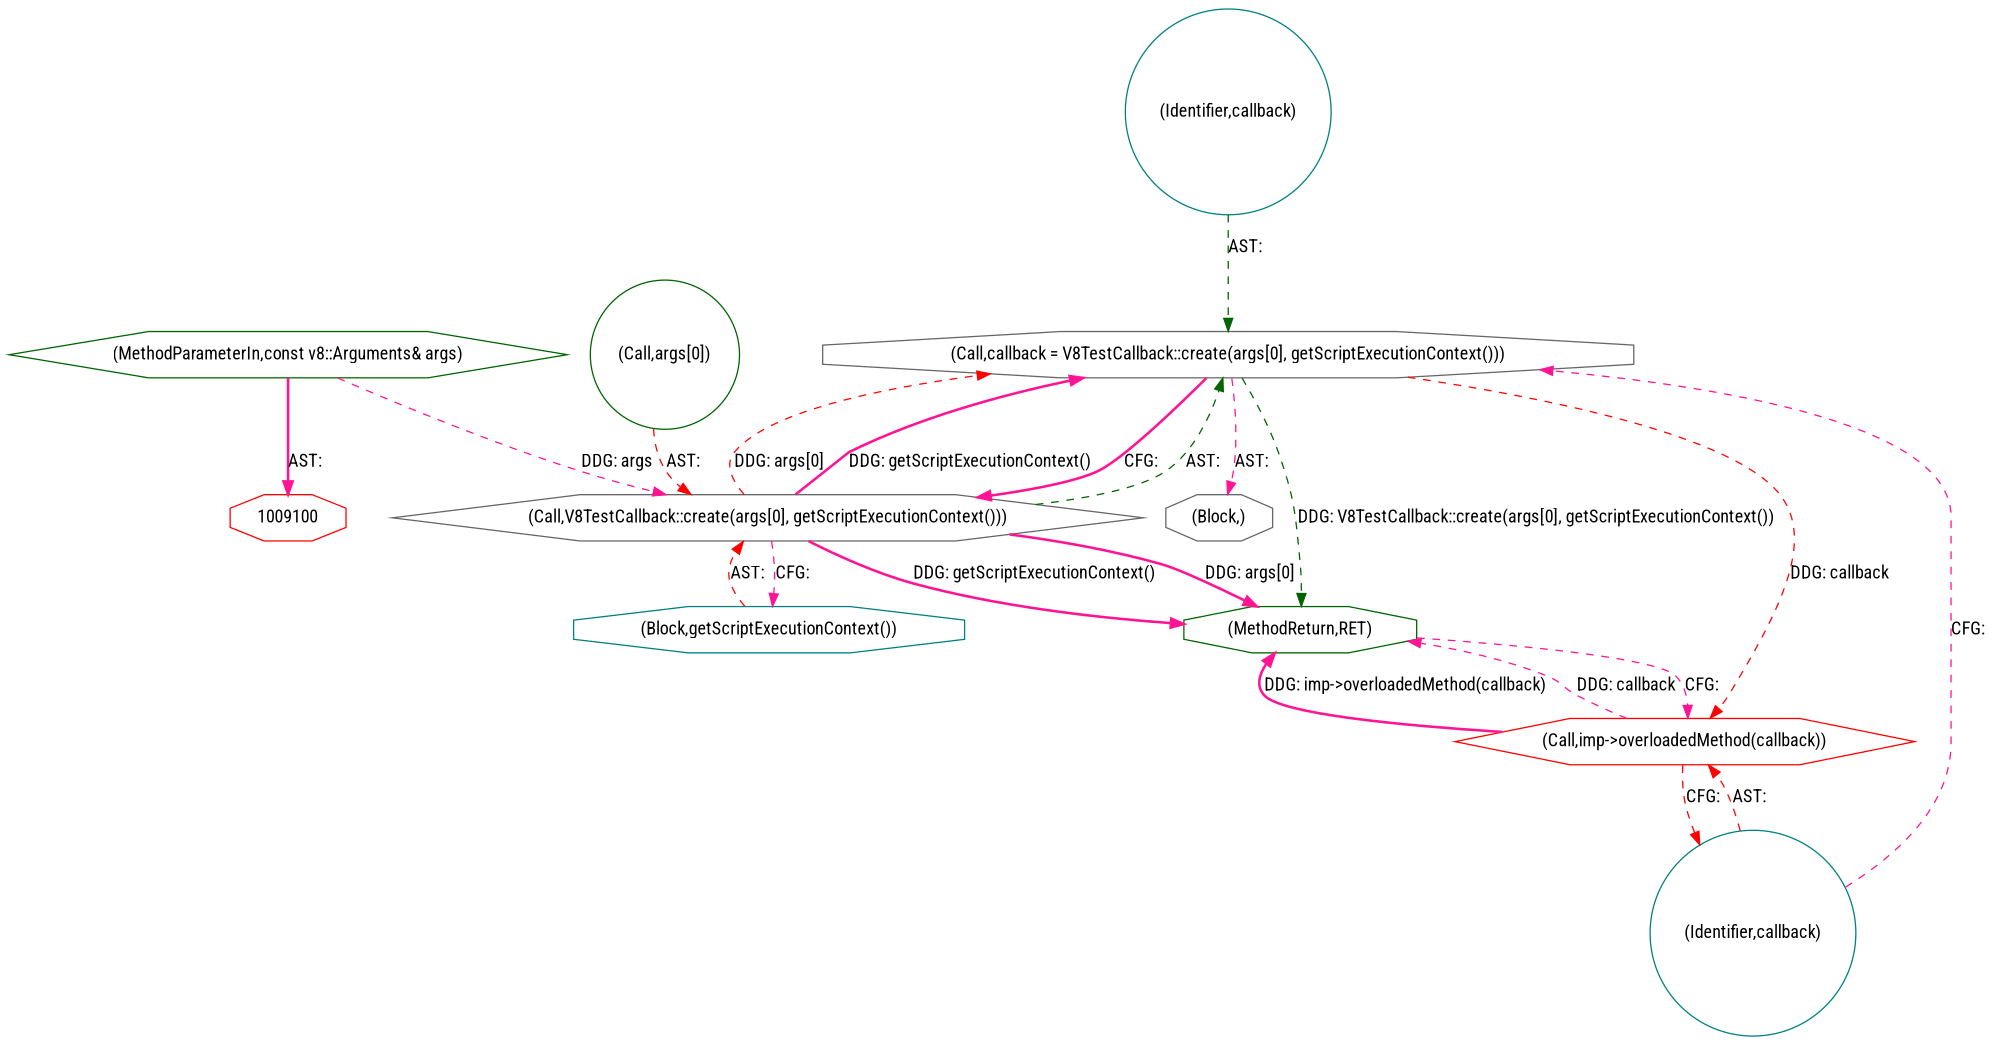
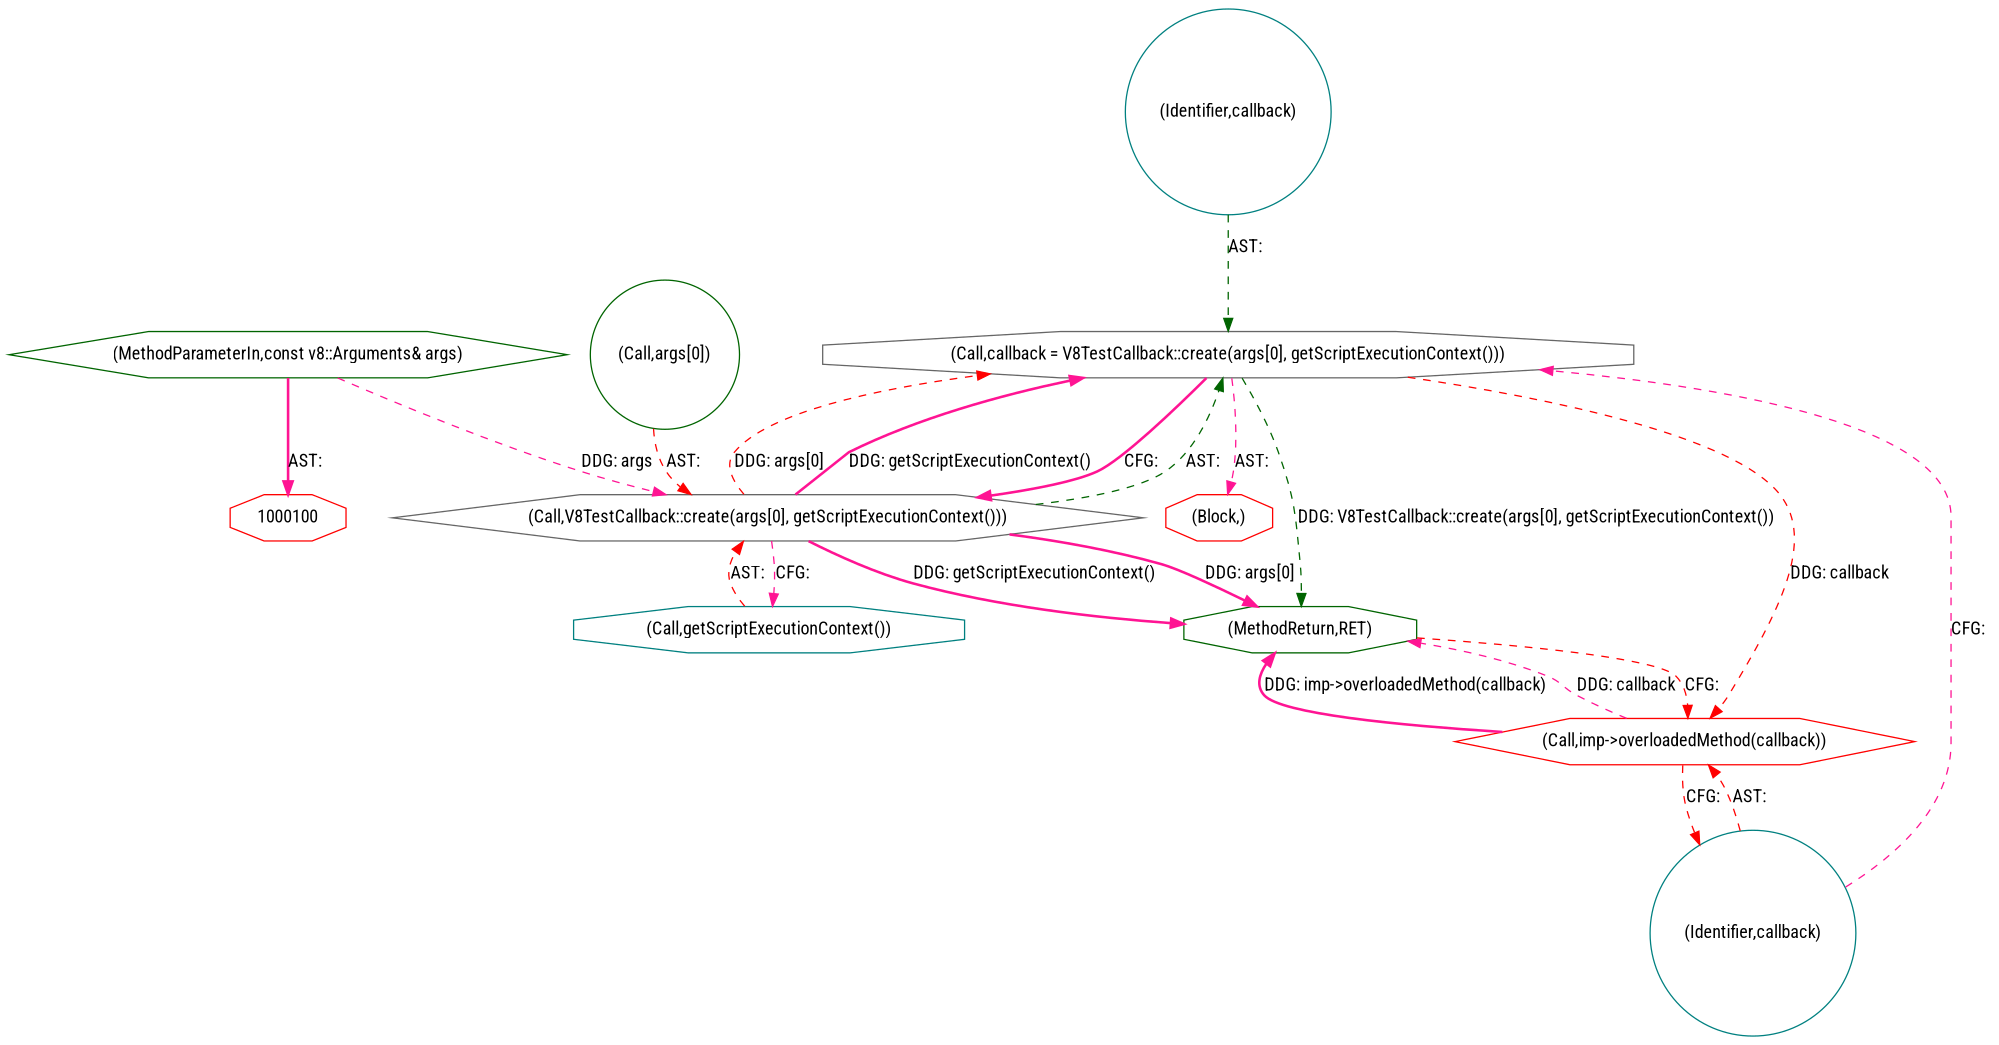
  digraph {
    fontname="Roboto Condensed"
    node [color=gray40 fontname="Roboto Condensed" shape=octagon]
    edge [color=deeppink fontname="Roboto Condensed" style=dashed]
    n1 [label="(Call,callback = V8TestCallback::create(args[0], getScriptExecutionContext()))"]
    n2 [label="(Call,V8TestCallback::create(args[0], getScriptExecutionContext()))" shape=hexagon]
    n3 [color=red label="(Call,imp->overloadedMethod(callback))" shape=hexagon]
    n4 [color=darkgreen label="(MethodReturn,RET)"]
-   n5 [label="(Block,)"]
-   n6 [color=teal label="(Block,getScriptExecutionContext())"]
+   n5 [color=red label="(Block,)"]
+   n6 [color=teal label="(Call,getScriptExecutionContext())"]
    n7 [color=teal label="(Identifier,callback)" shape=circle]
    n8 [color=darkgreen label="(MethodParameterIn,const v8::Arguments& args)" shape=hexagon]
-   1000100 [color=red label=1009100]
+   1000100 [color=red]
    n10 [color=teal label="(Identifier,callback)" shape=circle]
    n11 [color=darkgreen label="(Call,args[0])" shape=circle]
    n1 -> n2 [label="CFG: " style=bold]
    n1 -> n3 [color=red label="DDG: callback"]
    n1 -> n4 [color=darkgreen label="DDG: V8TestCallback::create(args[0], getScriptExecutionContext())"]
    n1 -> n5 [label="AST: "]
    n2 -> n1 [color=darkgreen label="AST: "]
    n2 -> n1 [color=red label="DDG: args[0]"]
    n2 -> n1 [label="DDG: getScriptExecutionContext()" style=bold]
    n2 -> n4 [label="DDG: args[0]" style=bold]
    n2 -> n4 [label="DDG: getScriptExecutionContext()" style=bold]
    n2 -> n6 [label="CFG: "]
    n3 -> n4 [label="DDG: imp->overloadedMethod(callback)" style=bold]
    n3 -> n4 [label="DDG: callback"]
    n3 -> n7 [color=red label="CFG: "]
-   n4 -> n3 [label="CFG: "]
+   n4 -> n3 [color=red label="CFG: "]
    n6 -> n2 [color=red label="AST: "]
    n7 -> n1 [label="CFG: "]
    n7 -> n3 [color=red label="AST: "]
    n8 -> n2 [label="DDG: args"]
    n8 -> 1000100 [label="AST: " style=bold]
    n10 -> n1 [color=darkgreen label="AST: "]
    n11 -> n2 [color=red label="AST: "]
  }
